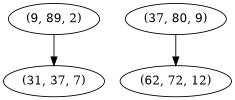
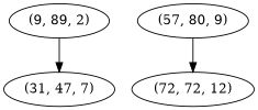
  digraph {
    "(9, 89, 2)"
-   "(31, 37, 7)"
-   "(57, 80, 9)" [label="(37, 80, 9)"]
-   "(62, 72, 12)"
+   "(31, 37, 7)" [label="(31, 47, 7)"]
+   "(57, 80, 9)"
+   "(62, 72, 12)" [label="(72, 72, 12)"]
    "(9, 89, 2)" -> "(31, 37, 7)"
    "(57, 80, 9)" -> "(62, 72, 12)"
  }
